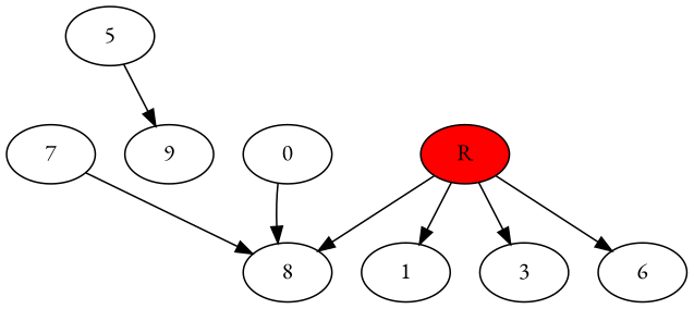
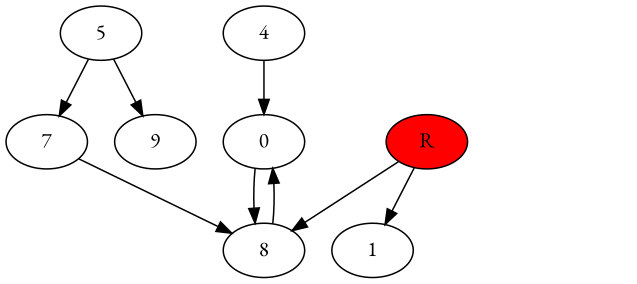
  digraph {
    fontname="EB Garamond"
    node [fontname="EB Garamond"]
    edge [fontname="EB Garamond"]
    n1 [label=0]
+   4
    8
    5
    7
    9
    R [fillcolor="#ff0000" style=filled]
    1
-   3
-   6
    n1 -> 8
+   4 -> n1
+   8 -> n1
+   5 -> 7
    5 -> 9
    7 -> 8
    R -> 8
    R -> 1
-   R -> 3
-   R -> 6
  }
